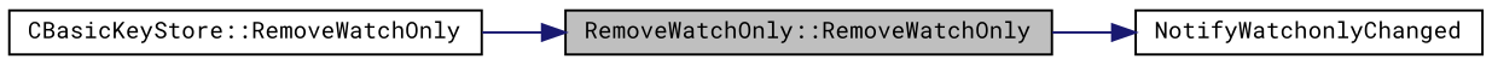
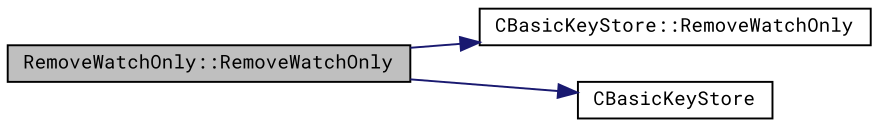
  digraph {
    fontname="Roboto Mono"
    rankdir=LR
    node [color=black fillcolor=white fontname="Roboto Mono" fontsize=10 shape=record style=filled]
    edge [color=midnightblue fontname="Roboto Mono" fontsize=10 labelfontname=Helvetica labelfontsize=10 style=solid]
    n1 [fillcolor=grey75 fontcolor=black height=0.2 label="RemoveWatchOnly::RemoveWatchOnly" width=0.4]
    n2 [height=0.2 label="CBasicKeyStore::RemoveWatchOnly" width=0.4]
-   n3 [height=0.2 label=NotifyWatchonlyChanged width=0.4]
-   n2 -> n1
+   n3 [height=0.2 label=CBasicKeyStore width=0.4]
+   n1 -> n2
    n1 -> n3
  }
